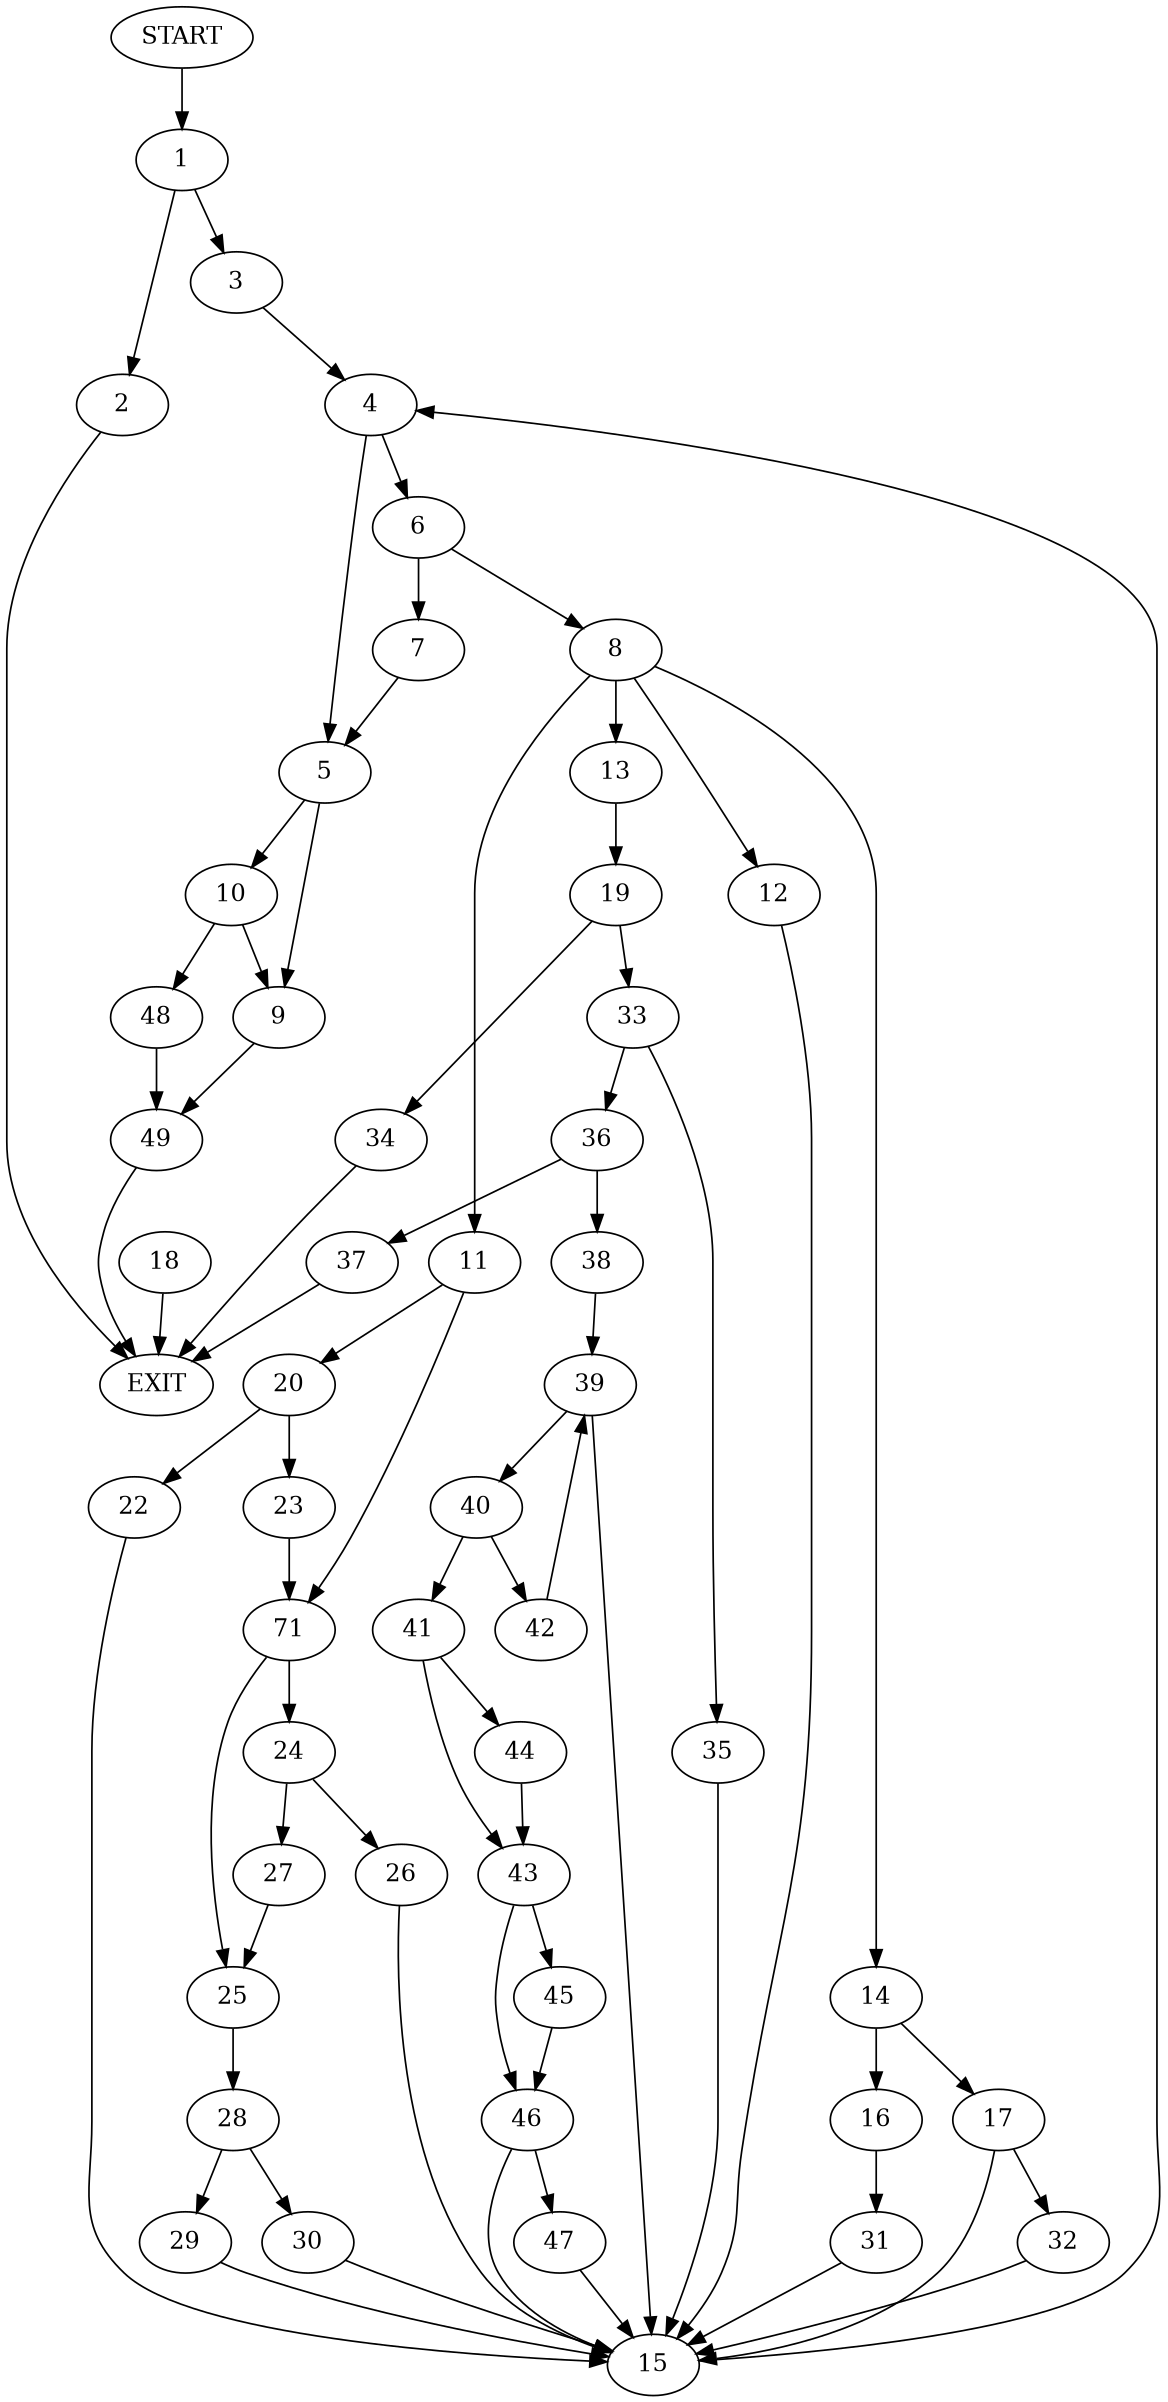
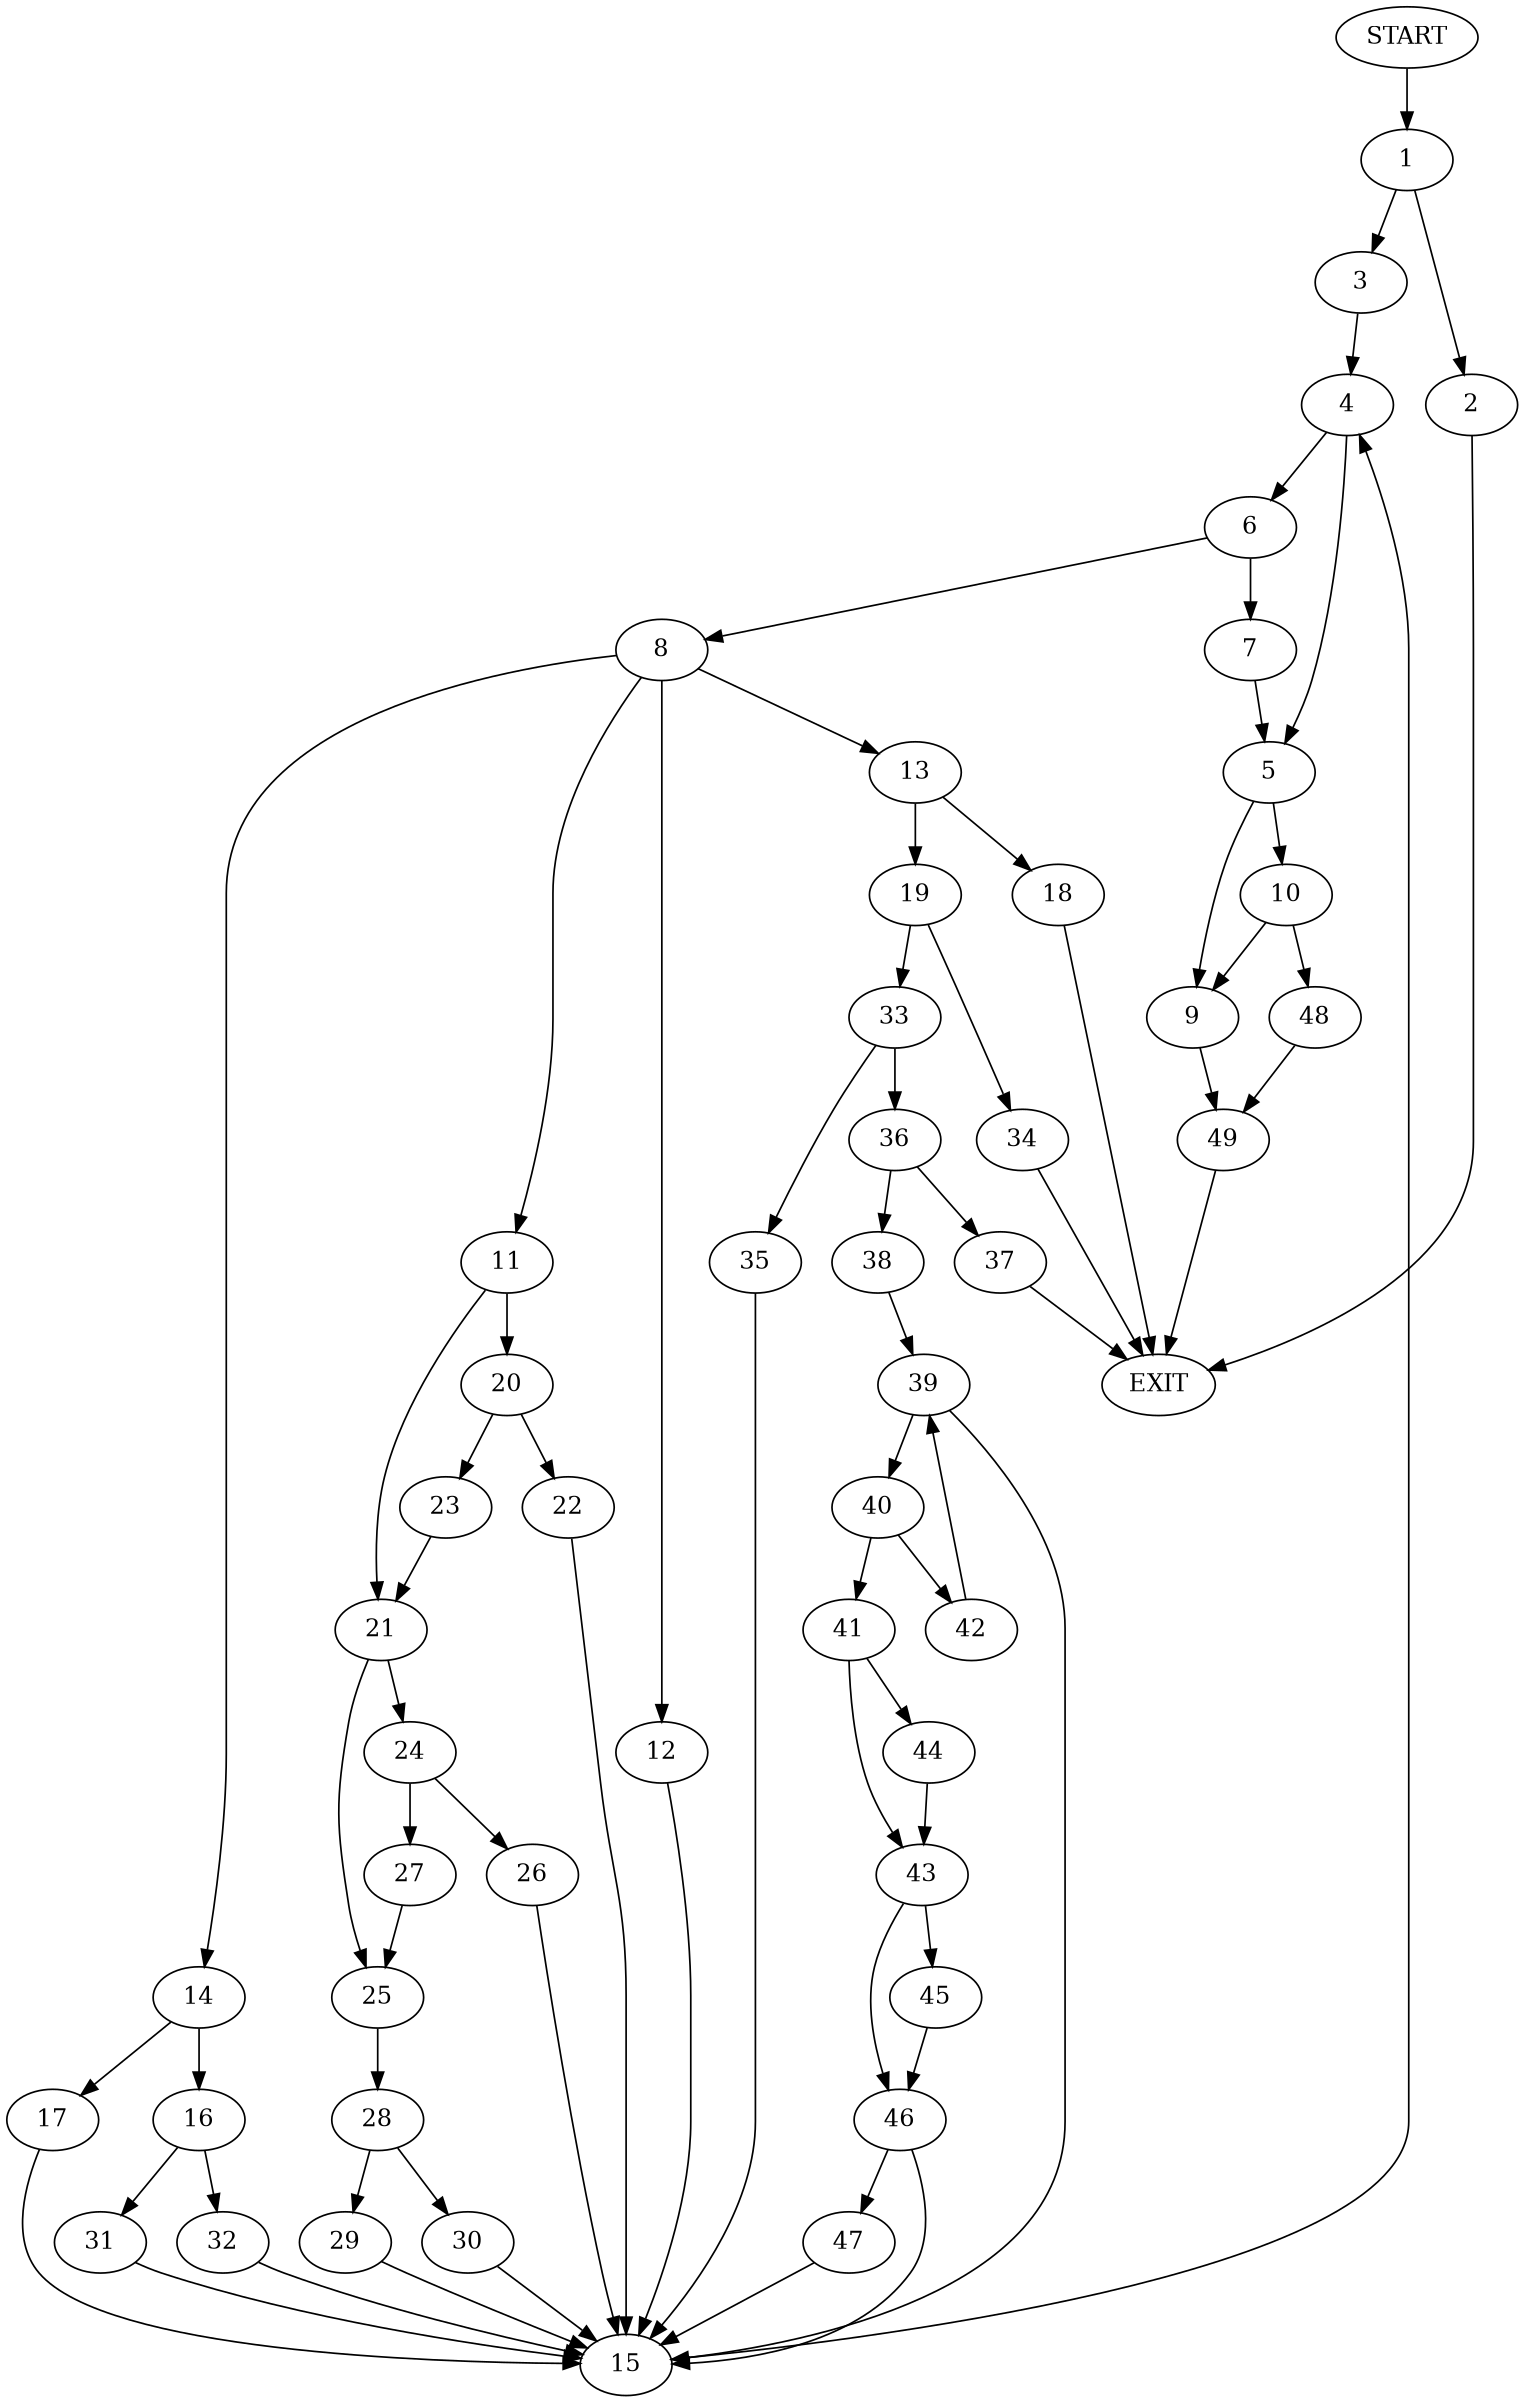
  digraph {
    n1 [label=START]
    1
    2
    3
    n5 [label=EXIT]
    4
    5
    6
    9
    10
    7
    8
    49
    48
    11
    12
    13
    14
    20
-   21 [label=71]
+   21
    15
    18
    19
    16
    17
    22
    23
    24
    25
    33
    34
    31
    32
    35
    36
    26
    27
    28
    29
    30
    37
    38
    39
    40
    41
    42
    43
    44
    45
    46
    47
    n1 -> 1
    1 -> 2
    1 -> 3
    2 -> n5
    3 -> 4
    4 -> 5
    4 -> 6
    5 -> 9
    5 -> 10
    6 -> 7
    6 -> 8
    9 -> 49
    10 -> 9
    10 -> 48
    7 -> 5
    8 -> 11
    8 -> 12
    8 -> 13
    8 -> 14
    49 -> n5
    48 -> 49
    11 -> 20
    11 -> 21
    12 -> 15
+   13 -> 18
    13 -> 19
    14 -> 16
    14 -> 17
    20 -> 22
    20 -> 23
    21 -> 24
    21 -> 25
    15 -> 4
    18 -> n5
    19 -> 33
    19 -> 34
    16 -> 31
-   17 -> 32
+   16 -> 32
    17 -> 15
    22 -> 15
    23 -> 21
    24 -> 26
    24 -> 27
    25 -> 28
    33 -> 35
    33 -> 36
    34 -> n5
    31 -> 15
    32 -> 15
    35 -> 15
    36 -> 37
    36 -> 38
    26 -> 15
    27 -> 25
    28 -> 29
    28 -> 30
    29 -> 15
    30 -> 15
    37 -> n5
    38 -> 39
    39 -> 15
    39 -> 40
    40 -> 41
    40 -> 42
    41 -> 43
    41 -> 44
    42 -> 39
    43 -> 45
    43 -> 46
    44 -> 43
    45 -> 46
    46 -> 15
    46 -> 47
    47 -> 15
  }
